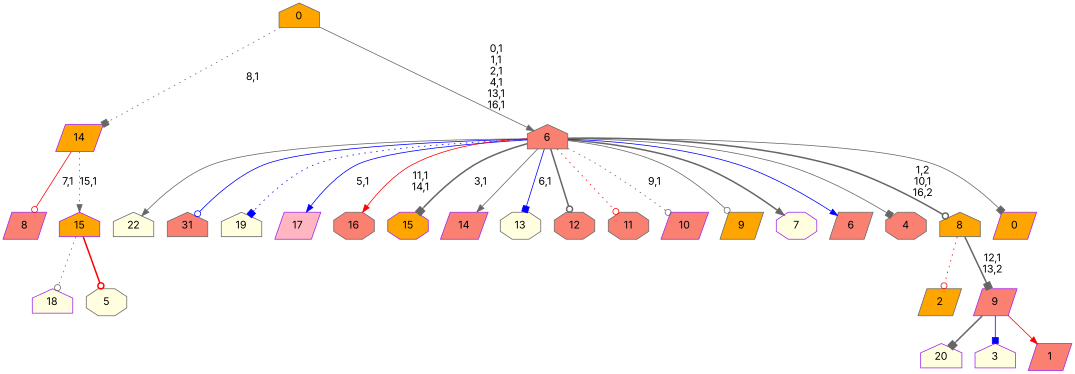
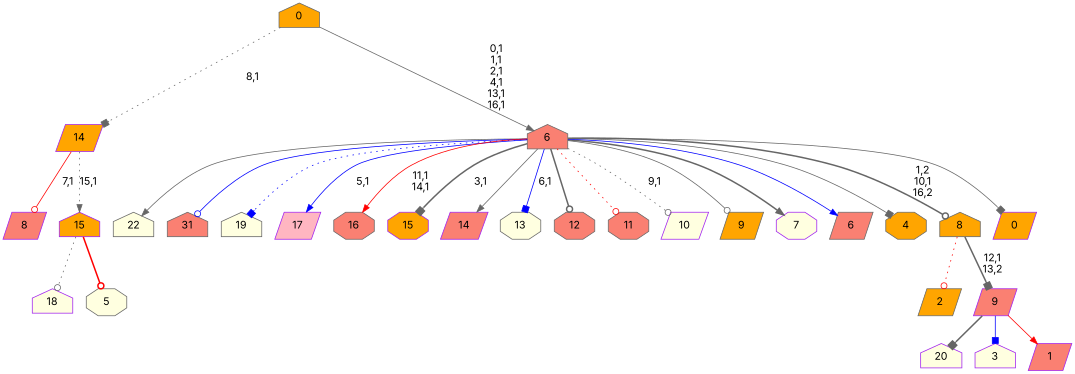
  digraph {
    fontname=Inter
    node [color=gray40 fillcolor=salmon fontname=Inter shape=parallelogram style=filled]
    edge [arrowhead=odot color=gray40 fontname=Inter style=solid]
    n1 [fillcolor=lightyellow label=22 shape=house]
    n2 [label=31 shape=house]
    n3 [color=purple fillcolor=lightyellow label=20 shape=house]
    n4 [fillcolor=lightyellow label=19 shape=house]
    n5 [color=purple fillcolor=lightyellow label=18 shape=house]
    n6 [color=purple fillcolor=lightpink label=17]
    n7 [label=16 shape=octagon]
    n8 [color=purple fillcolor=orange label=15 shape=octagon]
    n9 [color=purple label=14]
    n10 [fillcolor=lightyellow label=13 shape=octagon]
    n11 [label=12 shape=octagon]
    n12 [label=11 shape=octagon]
-   n13 [color=purple label=10]
+   n13 [color=purple fillcolor=lightyellow label=10]
    n14 [fillcolor=orange label=9]
    n15 [color=purple label=8]
    n16 [color=purple fillcolor=lightyellow label=7 shape=octagon]
    n17 [label=6]
    n18 [fillcolor=lightyellow label=5 shape=octagon]
    15 [color=purple fillcolor=orange shape=house]
    14 [color=purple fillcolor=orange]
-   n21 [label=4 shape=octagon]
+   n21 [fillcolor=orange label=4 shape=octagon]
    n22 [color=purple fillcolor=lightyellow label=3 shape=house]
    n23 [fillcolor=orange label=2]
    n24 [color=purple label=1]
    9 [color=purple]
    8 [fillcolor=orange shape=house]
    n27 [color=purple fillcolor=orange label=0]
    6 [shape=house]
    0 [fillcolor=orange shape=house]
    15 -> n5 [style=dotted]
    15 -> n18 [color=red style=bold]
    14 -> n15 [color=red label="7,1"]
    14 -> 15 [arrowhead=normal label="15,1" style=dotted]
    9 -> n3 [arrowhead=box style=bold]
    9 -> n22 [arrowhead=box color=blue]
    9 -> n24 [arrowhead=normal color=red]
    8 -> n23 [color=red style=dotted]
    8 -> 9 [arrowhead=box label="12,1\n13,2" style=bold]
    6 -> n1 [arrowhead=normal]
    6 -> n2 [color=blue]
    6 -> n4 [arrowhead=box color=blue style=dotted]
    6 -> n6 [arrowhead=normal color=blue label="5,1"]
    6 -> n7 [arrowhead=normal color=red label="11,1\n14,1"]
    6 -> n8 [arrowhead=box label="3,1" style=bold]
    6 -> n9 [arrowhead=normal]
    6 -> n10 [arrowhead=box color=blue label="6,1"]
    6 -> n11 [style=bold]
    6 -> n12 [color=red style=dotted]
    6 -> n13 [label="9,1" style=dotted]
    6 -> n14
    6 -> n16 [arrowhead=normal style=bold]
    6 -> n17 [arrowhead=normal color=blue]
    6 -> n21 [arrowhead=box]
    6 -> 8 [label="1,2\n10,1\n16,2" style=bold]
    6 -> n27 [arrowhead=box]
    0 -> 14 [arrowhead=box label="8,1" style=dotted]
    0 -> 6 [arrowhead=normal label="0,1\n1,1\n2,1\n4,1\n13,1\n16,1"]
  }
